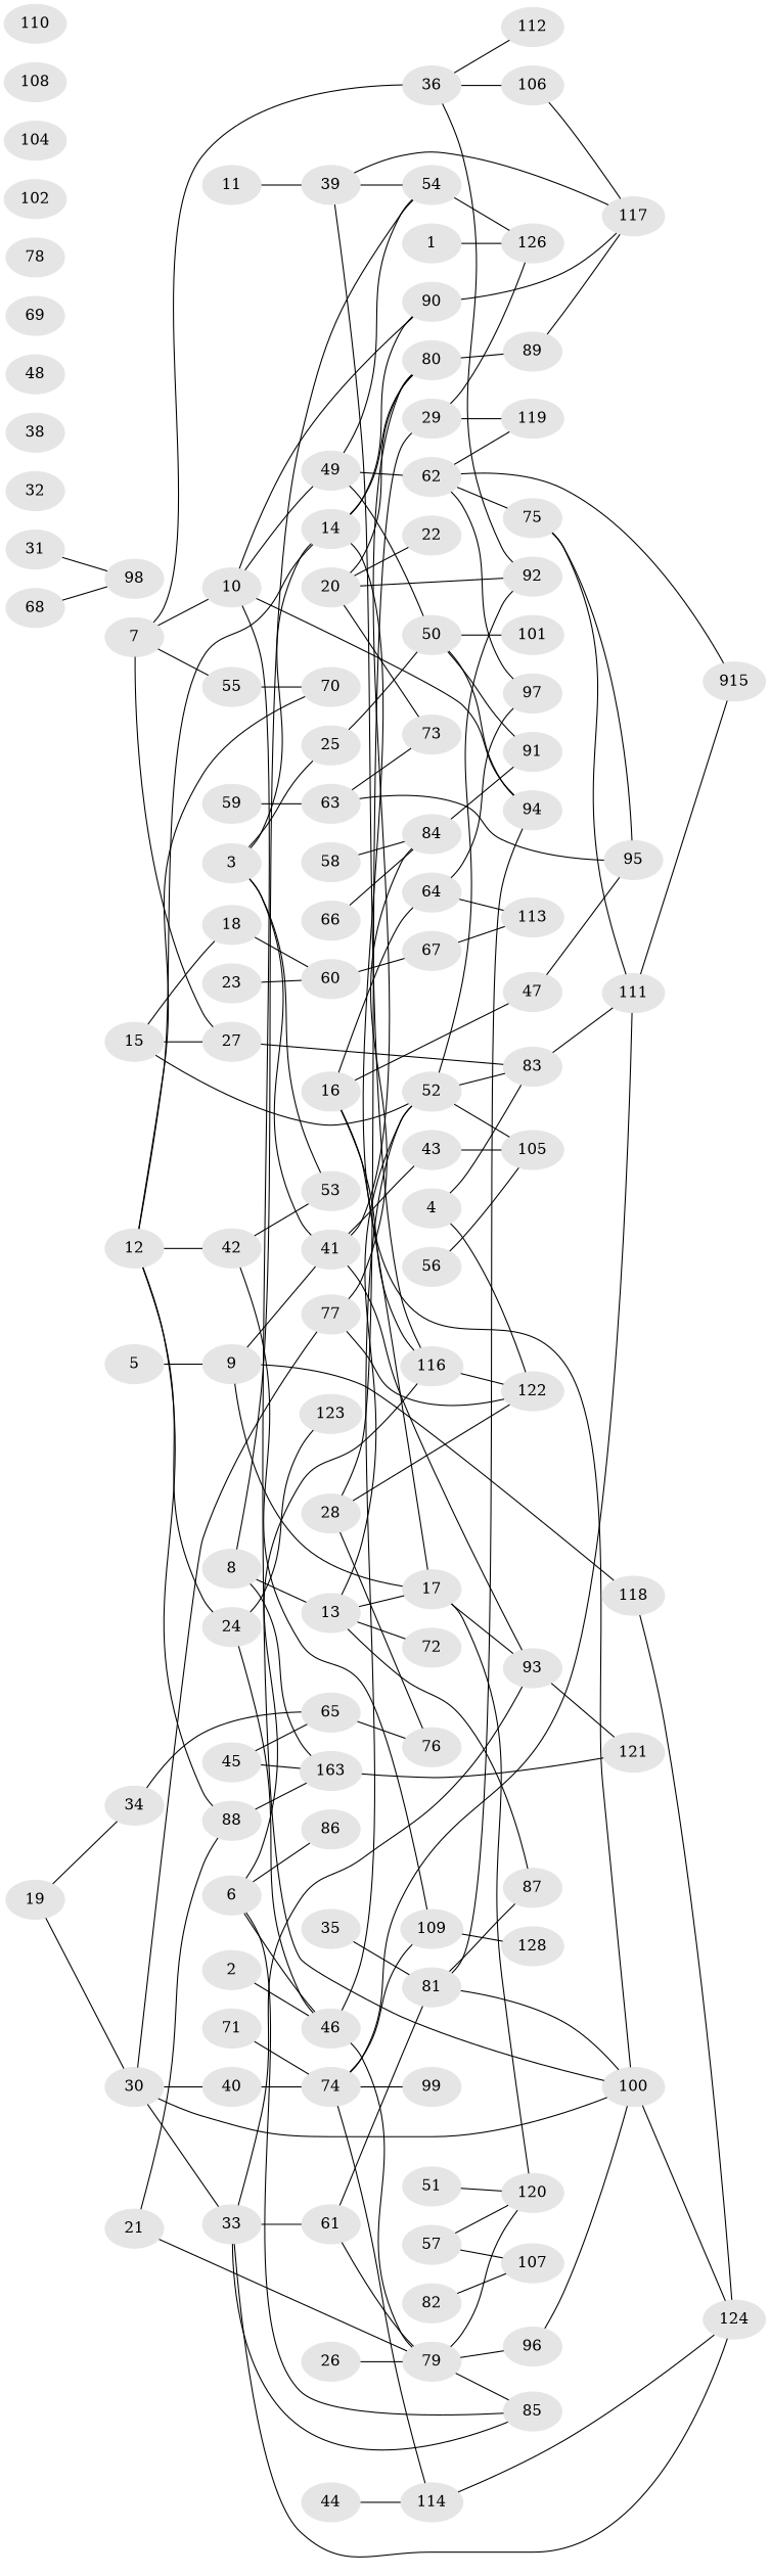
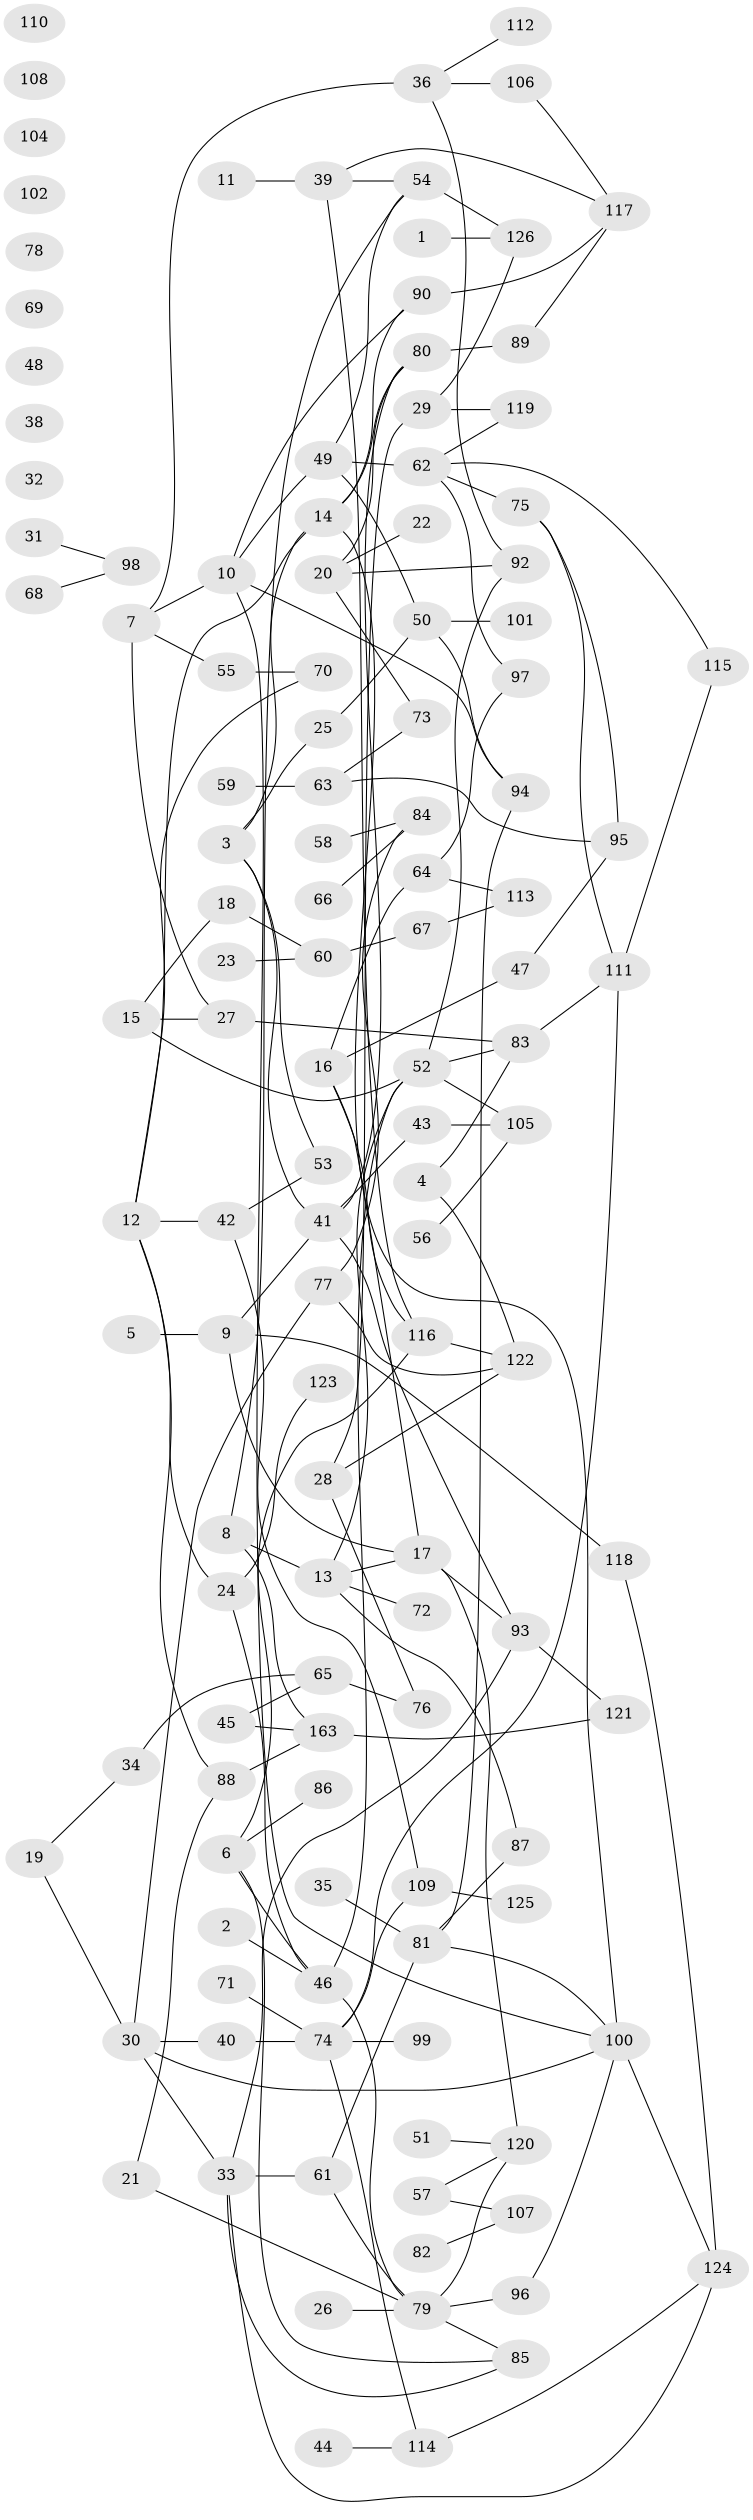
  graph {
    rankdir=LR
    node [color=gray90 style=filled]
    1
    126
    2
    46
    52
    79
    3
    14
    25
    41
    53
    90
    100
    80
    50
    93
    43
    4
    83
    122
    111
    5
    9
    17
    118
    6
    85
    86
    116
    7
    10
    27
    36
    55
    49
    94
    92
    106
    112
    70
    8
    13
    54
    n44 [label=163]
    72
    87
    121
    120
    124
    62
    117
    11
    39
    12
    24
    42
    88
    123
    109
    105
    89
    15
    18
    60
    16
    47
    64
    95
    97
    113
    67
    19
    30
    34
    33
    40
    77
    65
    20
    22
    73
    21
    96
    23
-   91
    101
    26
    28
    29
    76
    119
    61
    74
    84
    31
    98
    32
    81
    35
    114
    38
    99
-   125 [label=128]
+   125
    44
    45
    48
    75
-   115 [label=915]
+   115
    51
    56
    57
    107
    58
    59
    63
    66
    68
    69
    71
    78
    82
    102
    104
    108
    110
    1 -- 126
    2 -- 46
    46 -- 52
    46 -- 79
    52 -- 83
    52 -- 92
    52 -- 105
    79 -- 85
    79 -- 120
    79 -- 96
    3 -- 14
    3 -- 25
    3 -- 41
    3 -- 53
    14 -- 90
    14 -- 100
    14 -- 80
    25 -- 50
    41 -- 80
    41 -- 93
    41 -- 43
    90 -- 117
    100 -- 124
    80 -- 89
    50 -- 94
-   50 -- 91
    50 -- 101
    93 -- 121
    43 -- 105
    4 -- 83
    4 -- 122
    83 -- 111
    111 -- 115
    5 -- 9
    9 -- 41
    9 -- 17
    9 -- 118
    17 -- 93
    17 -- 120
    118 -- 124
    6 -- 46
    6 -- 85
    6 -- 86
    6 -- 116
    116 -- 122
    7 -- 10
    7 -- 27
    7 -- 36
    7 -- 55
    10 -- 90
    10 -- 100
    10 -- 49
    10 -- 94
    27 -- 83
    36 -- 92
    36 -- 106
    36 -- 112
    55 -- 70
    49 -- 50
    49 -- 54
    49 -- 62
    106 -- 117
    8 -- 13
    8 -- 54
    8 -- n44
    13 -- 52
    13 -- 17
    13 -- 72
    13 -- 87
    54 -- 126
    n44 -- 121
    62 -- 97
    62 -- 119
    62 -- 75
    62 -- 115
    11 -- 39
    39 -- 116
    39 -- 54
    39 -- 117
    12 -- 14
    12 -- 70
    12 -- 24
    12 -- 42
    12 -- 88
    24 -- 46
    24 -- 123
    42 -- 53
    42 -- 109
    88 -- n44
    109 -- 125
    89 -- 117
    15 -- 52
    15 -- 27
    15 -- 18
    18 -- 60
    60 -- 67
    16 -- 17
    16 -- 116
    16 -- 47
    16 -- 64
    47 -- 95
    64 -- 97
    64 -- 113
    67 -- 113
    19 -- 30
    19 -- 34
    30 -- 100
    30 -- 33
    30 -- 40
    30 -- 77
    34 -- 65
    33 -- 93
    33 -- 85
    33 -- 124
    33 -- 61
    40 -- 74
    77 -- 122
    77 -- 84
    65 -- 76
    20 -- 80
    20 -- 92
    20 -- 22
    20 -- 73
    21 -- 79
    21 -- 88
    96 -- 100
    23 -- 60
    26 -- 79
    28 -- 122
    28 -- 29
    28 -- 76
    29 -- 126
    29 -- 119
    61 -- 79
    61 -- 81
    74 -- 111
    74 -- 109
    74 -- 114
    74 -- 99
-   84 -- 91
    31 -- 98
    81 -- 100
    81 -- 94
    81 -- 87
    35 -- 81
    114 -- 124
    44 -- 114
    45 -- n44
    45 -- 65
    75 -- 111
    75 -- 95
    51 -- 120
    56 -- 105
    57 -- 120
    57 -- 107
    58 -- 84
    59 -- 63
    63 -- 95
    63 -- 73
    66 -- 84
    68 -- 98
    71 -- 74
    82 -- 107
  }
